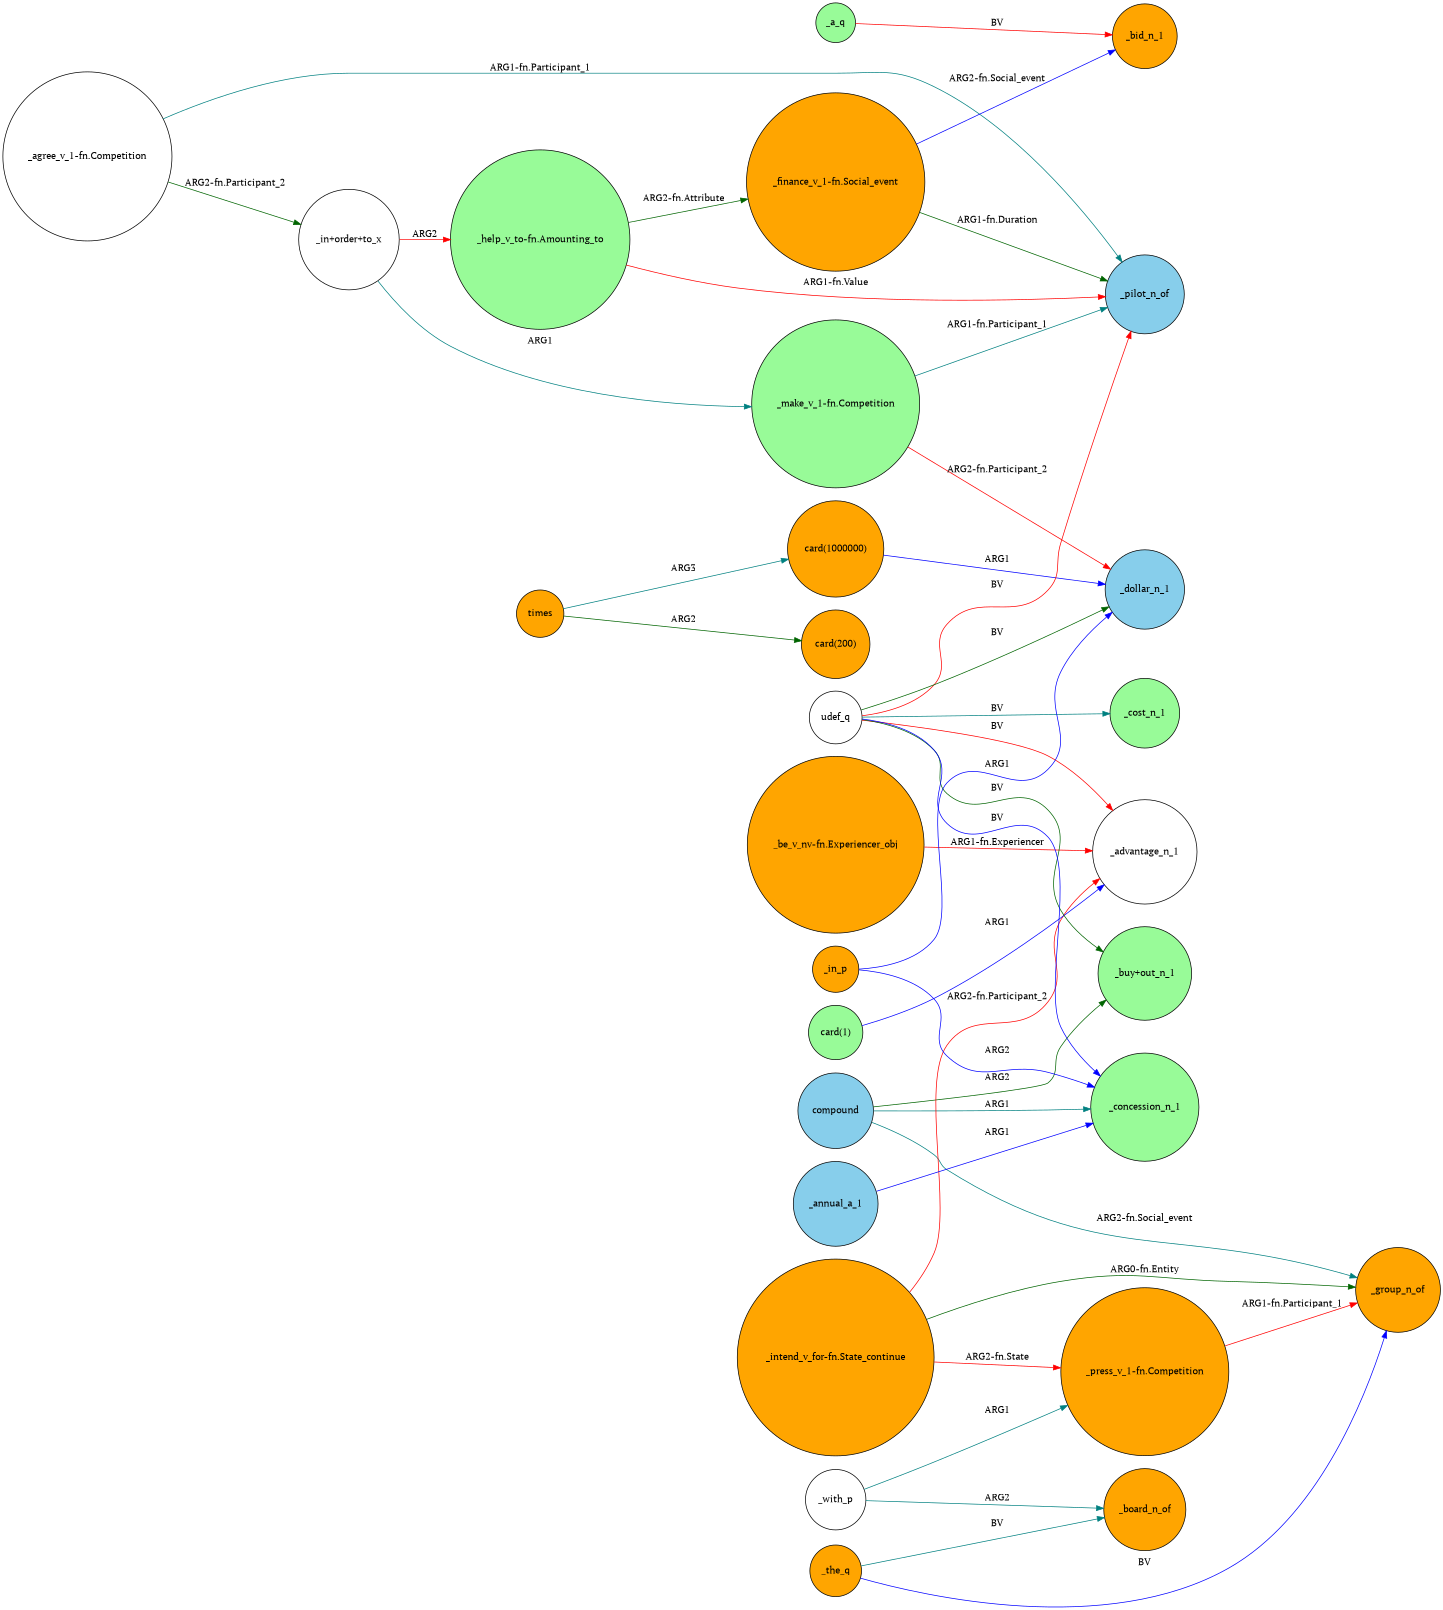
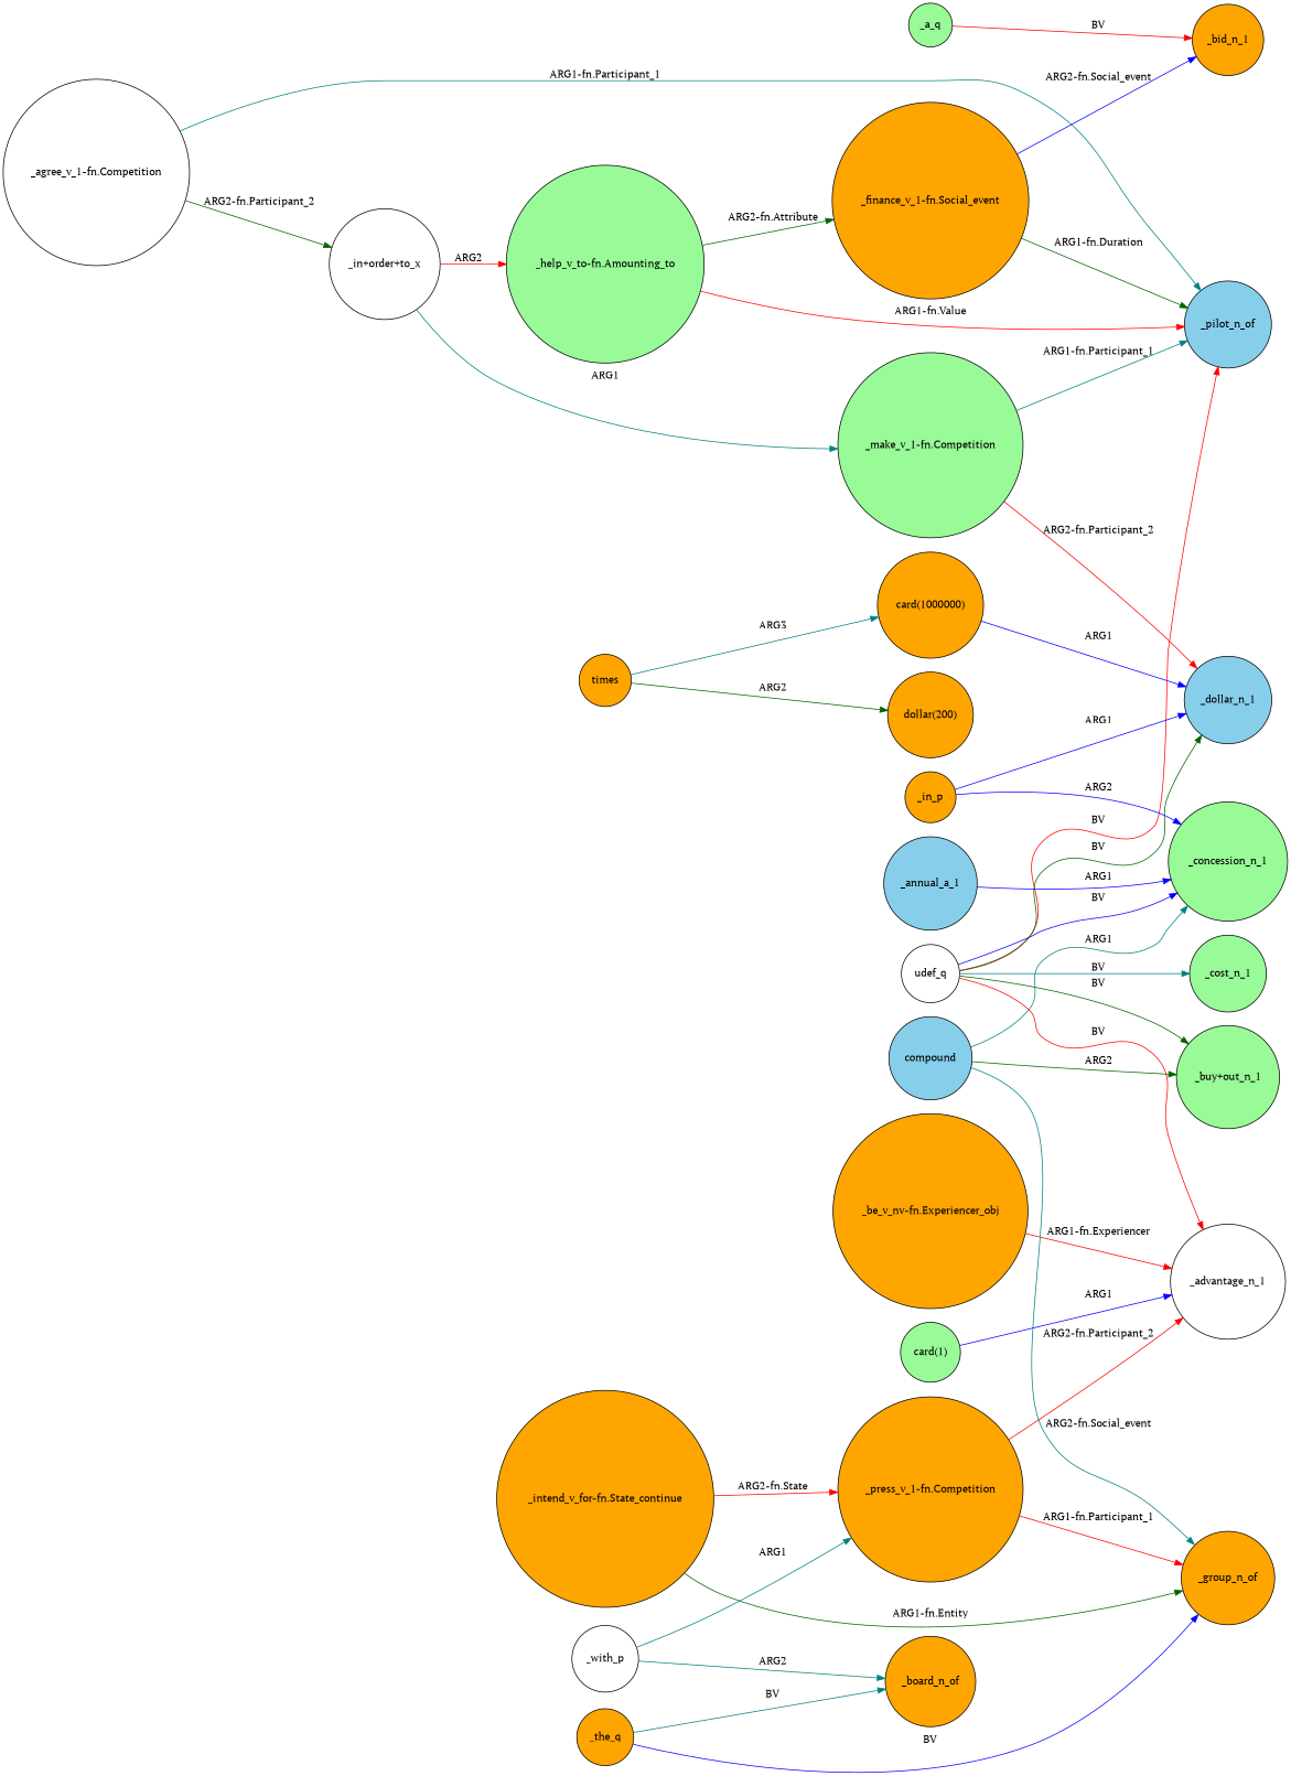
  digraph {
    fontname="PT Serif"
    rankdir=LR
    node [fillcolor=orange fontname="PT Serif" shape=circle style=filled]
    edge [color=red fontname="PT Serif"]
    _a_q [fillcolor=palegreen]
    _bid_n_1
    _advantage_n_1 [fillcolor=white]
    "_be_v_nv-fn.Experiencer_obj"
    "_agree_v_1-fn.Competition" [fillcolor=white]
    _pilot_n_of [fillcolor=skyblue]
    "_in+order+to_x" [fillcolor=white]
    "_press_v_1-fn.Competition"
    _group_n_of
    compound [fillcolor=skyblue]
    "_buy+out_n_1" [fillcolor=palegreen]
    _concession_n_1 [fillcolor=palegreen]
    _cost_n_1 [fillcolor=palegreen]
    "_intend_v_for-fn.State_continue"
    "_help_v_to-fn.Amounting_to" [fillcolor=palegreen]
    "_make_v_1-fn.Competition" [fillcolor=palegreen]
    "card(1)" [fillcolor=palegreen]
    "_finance_v_1-fn.Social_event"
    _dollar_n_1 [fillcolor=skyblue]
    times
    "card(1000000)"
-   "card(200)"
+   "card(200)" [label="dollar(200)"]
    udef_q [fillcolor=white]
    _the_q
    _board_n_of
    _in_p
    _with_p [fillcolor=white]
    _annual_a_1 [fillcolor=skyblue]
    _a_q -> _bid_n_1 [label=BV]
    "_be_v_nv-fn.Experiencer_obj" -> _advantage_n_1 [label="ARG1-fn.Experiencer"]
    "_agree_v_1-fn.Competition" -> _pilot_n_of [color=teal label="ARG1-fn.Participant_1"]
    "_agree_v_1-fn.Competition" -> "_in+order+to_x" [color=darkgreen label="ARG2-fn.Participant_2"]
    "_in+order+to_x" -> "_help_v_to-fn.Amounting_to" [label=ARG2]
    "_in+order+to_x" -> "_make_v_1-fn.Competition" [color=teal label=ARG1]
-   "_intend_v_for-fn.State_continue" -> _advantage_n_1 [label="ARG2-fn.Participant_2"]
+   "_press_v_1-fn.Competition" -> _advantage_n_1 [label="ARG2-fn.Participant_2"]
    "_press_v_1-fn.Competition" -> _group_n_of [label="ARG1-fn.Participant_1"]
    compound -> _group_n_of [color=teal label="ARG2-fn.Social_event"]
    compound -> "_buy+out_n_1" [color=darkgreen label=ARG2]
    compound -> _concession_n_1 [color=teal label=ARG1]
    "_intend_v_for-fn.State_continue" -> "_press_v_1-fn.Competition" [label="ARG2-fn.State"]
-   "_intend_v_for-fn.State_continue" -> _group_n_of [color=darkgreen label="ARG0-fn.Entity"]
+   "_intend_v_for-fn.State_continue" -> _group_n_of [color=darkgreen label="ARG1-fn.Entity"]
    "_help_v_to-fn.Amounting_to" -> _pilot_n_of [label="ARG1-fn.Value"]
    "_help_v_to-fn.Amounting_to" -> "_finance_v_1-fn.Social_event" [color=darkgreen label="ARG2-fn.Attribute"]
    "_make_v_1-fn.Competition" -> _pilot_n_of [color=teal label="ARG1-fn.Participant_1"]
    "_make_v_1-fn.Competition" -> _dollar_n_1 [label="ARG2-fn.Participant_2"]
    "card(1)" -> _advantage_n_1 [color=blue label=ARG1]
    "_finance_v_1-fn.Social_event" -> _bid_n_1 [color=blue label="ARG2-fn.Social_event"]
    "_finance_v_1-fn.Social_event" -> _pilot_n_of [color=darkgreen label="ARG1-fn.Duration"]
    times -> "card(1000000)" [color=teal label=ARG3]
    times -> "card(200)" [color=darkgreen label=ARG2]
    "card(1000000)" -> _dollar_n_1 [color=blue label=ARG1]
    udef_q -> _advantage_n_1 [label=BV]
    udef_q -> _pilot_n_of [label=BV]
    udef_q -> "_buy+out_n_1" [color=darkgreen label=BV]
    udef_q -> _concession_n_1 [color=blue label=BV]
    udef_q -> _cost_n_1 [color=teal label=BV]
    udef_q -> _dollar_n_1 [color=darkgreen label=BV]
    _the_q -> _group_n_of [color=blue label=BV]
    _the_q -> _board_n_of [color=teal label=BV]
    _in_p -> _concession_n_1 [color=blue label=ARG2]
    _in_p -> _dollar_n_1 [color=blue label=ARG1]
    _with_p -> "_press_v_1-fn.Competition" [color=teal label=ARG1]
    _with_p -> _board_n_of [color=teal label=ARG2]
    _annual_a_1 -> _concession_n_1 [color=blue label=ARG1]
  }
